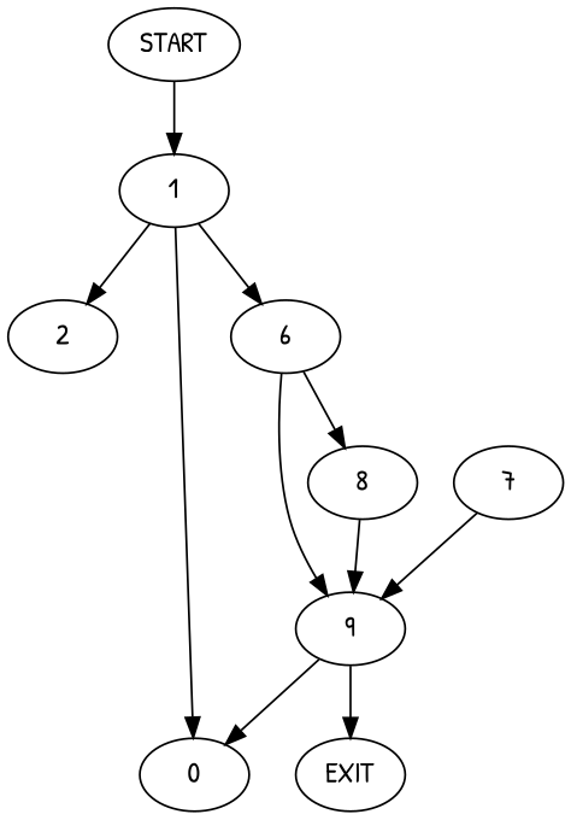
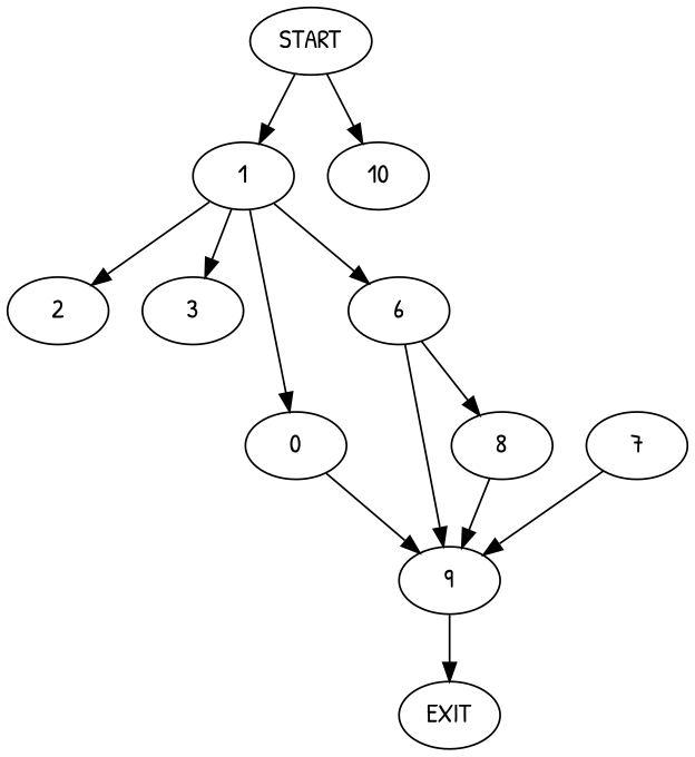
  digraph {
    fontname="Patrick Hand"
    node [fontname="Patrick Hand"]
    edge [fontname="Patrick Hand"]
    n1 [label=START]
    1
+   10
    2
+   3
    n6 [label=0]
    6
    n8 [label=EXIT]
    9
    8
    7
    n1 -> 1
+   n1 -> 10
    1 -> 2
+   1 -> 3
    1 -> n6
    1 -> 6
-   9 -> n6
+   n6 -> 9
    6 -> 9
    6 -> 8
    9 -> n8
    8 -> 9
    7 -> 9
  }
